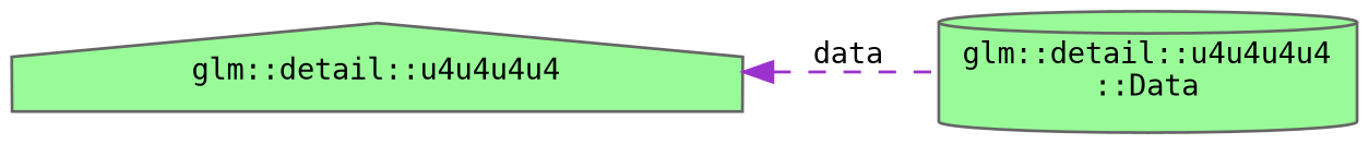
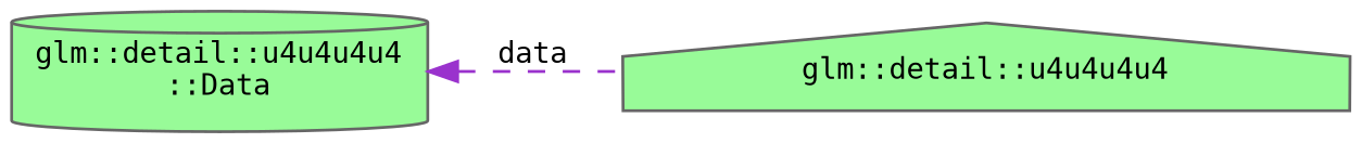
  digraph {
    rankdir=LR
    node [color=gray40 fillcolor=palegreen fontname=Terminal fontsize=10 style=filled]
    n1 [fontcolor=black height=0.2 label="glm::detail::u4u4u4u4" shape=house width=0.4]
    n2 [height=0.2 label="glm::detail::u4u4u4u4\l::Data" shape=cylinder width=0.4]
-   n1 -> n2 [color=darkorchid3 dir=back fontname=Terminal fontsize=10 label=" data" labelfontname=Helvetica labelfontsize=10 style=dashed]
+   n2 -> n1 [color=darkorchid3 dir=back fontname=Terminal fontsize=10 label=" data" labelfontname=Helvetica labelfontsize=10 style=dashed]
  }
